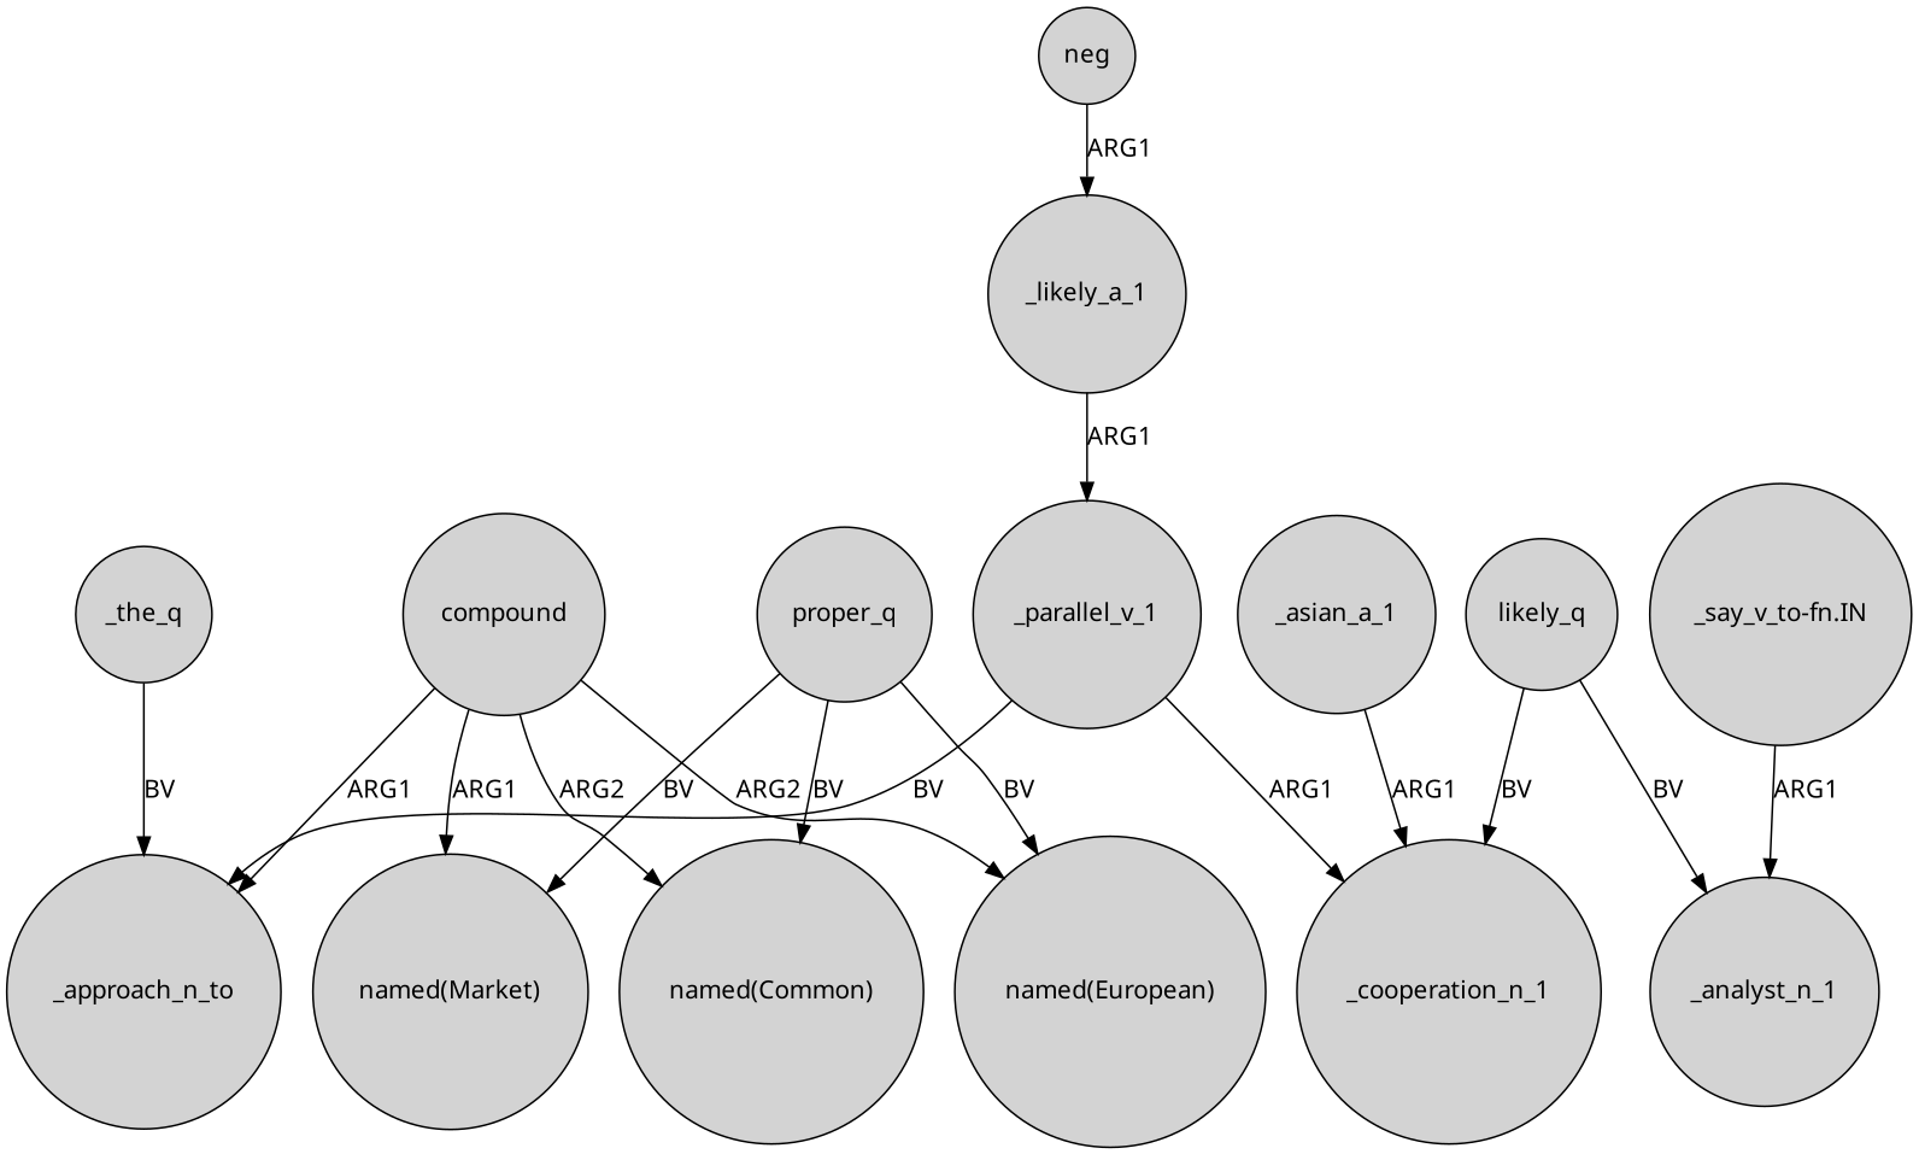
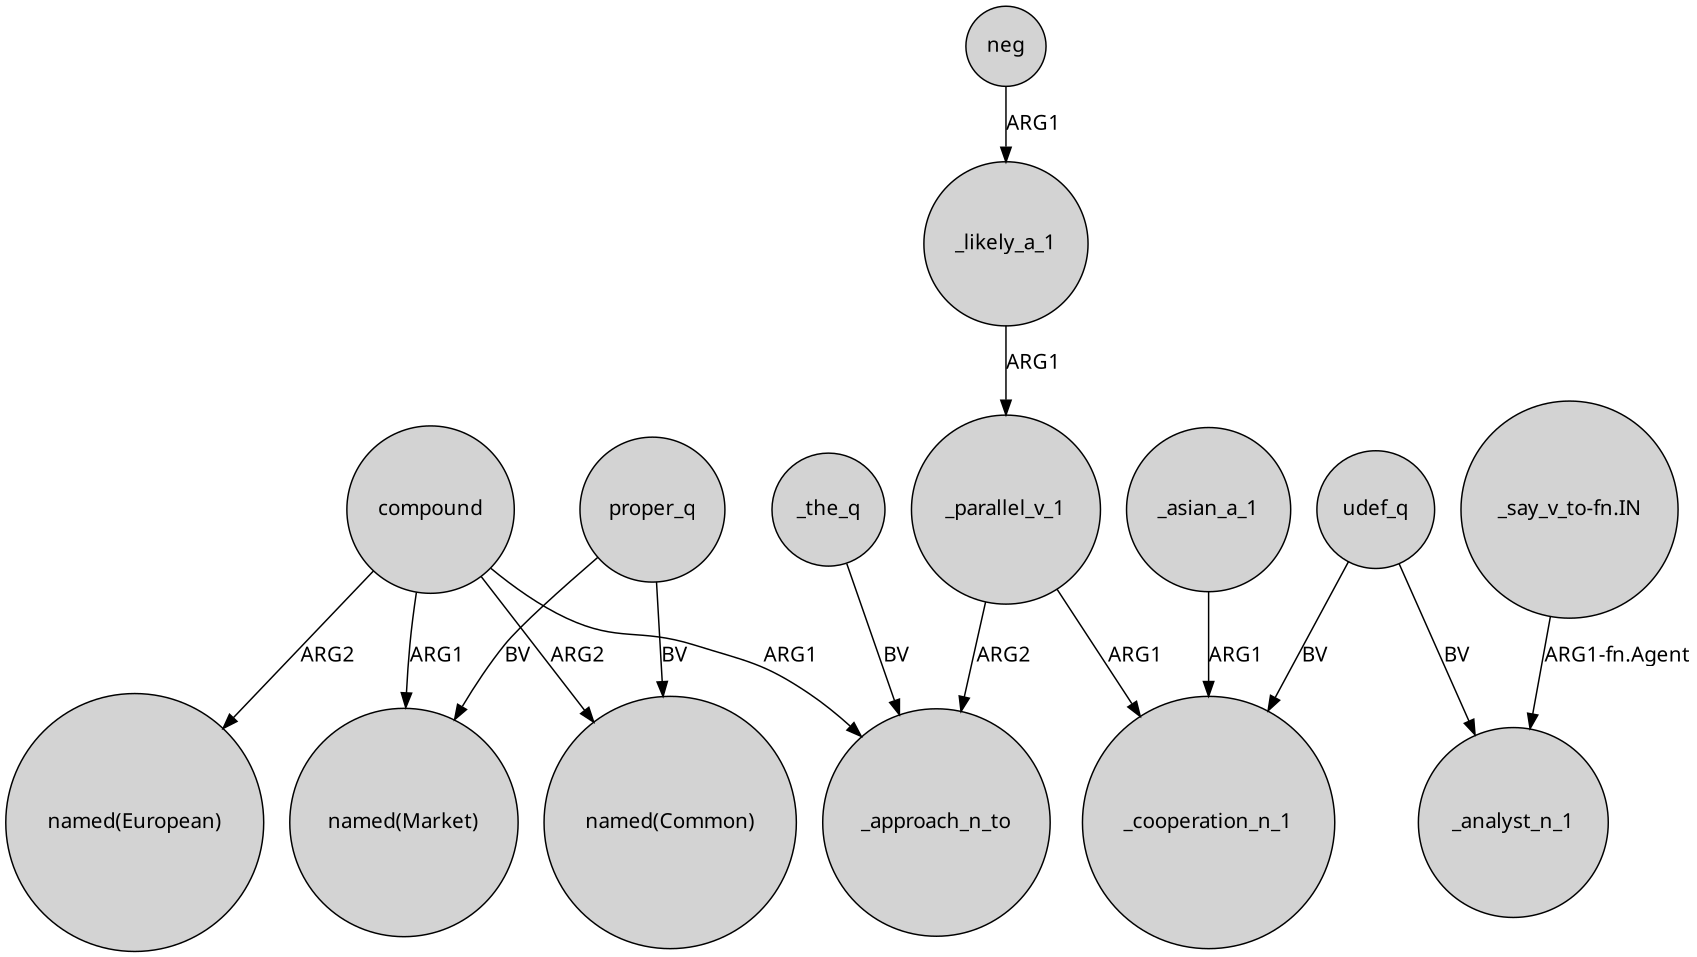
  digraph {
    fontname="Noto Sans"
    node [fontname="Noto Sans" shape=circle style=filled]
    edge [fontname="Noto Sans"]
    neg
    _likely_a_1
    _parallel_v_1
    _approach_n_to
    _cooperation_n_1
    compound
    "named(Common)"
    "named(Market)"
    "named(European)"
    "_say_v_to-fn.IN"
    _analyst_n_1
    proper_q
    _the_q
-   udef_q [label=likely_q]
+   udef_q
    _asian_a_1
    neg -> _likely_a_1 [label=ARG1]
    _likely_a_1 -> _parallel_v_1 [label=ARG1]
-   _parallel_v_1 -> _approach_n_to [label=BV]
+   _parallel_v_1 -> _approach_n_to [label=ARG2]
    _parallel_v_1 -> _cooperation_n_1 [label=ARG1]
    compound -> _approach_n_to [label=ARG1]
    compound -> "named(Common)" [label=ARG2]
    compound -> "named(Market)" [label=ARG1]
    compound -> "named(European)" [label=ARG2]
-   "_say_v_to-fn.IN" -> _analyst_n_1 [label=ARG1]
+   "_say_v_to-fn.IN" -> _analyst_n_1 [label="ARG1-fn.Agent"]
    proper_q -> "named(Common)" [label=BV]
    proper_q -> "named(Market)" [label=BV]
-   proper_q -> "named(European)" [label=BV]
    _the_q -> _approach_n_to [label=BV]
    udef_q -> _cooperation_n_1 [label=BV]
    udef_q -> _analyst_n_1 [label=BV]
    _asian_a_1 -> _cooperation_n_1 [label=ARG1]
  }
